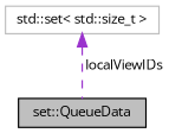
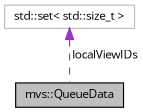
  digraph {
    fontname="Open Sans"
    node [fontname="Open Sans" fontsize=10 shape=record style=filled]
-   n1 [color=black fillcolor=grey75 fontcolor=black height=0.2 label="set::QueueData" width=0.4]
+   n1 [color=black fillcolor=grey75 fontcolor=black height=0.2 label="mvs::QueueData" width=0.4]
    n2 [color=grey75 fillcolor=white height=0.2 label="std::set\< std::size_t \>" width=0.4]
    n2 -> n1 [color=darkorchid3 dir=back fontname="Open Sans" fontsize=10 label=" localViewIDs" labelfontname=FreeSans labelfontsize=10 style=dashed]
  }
